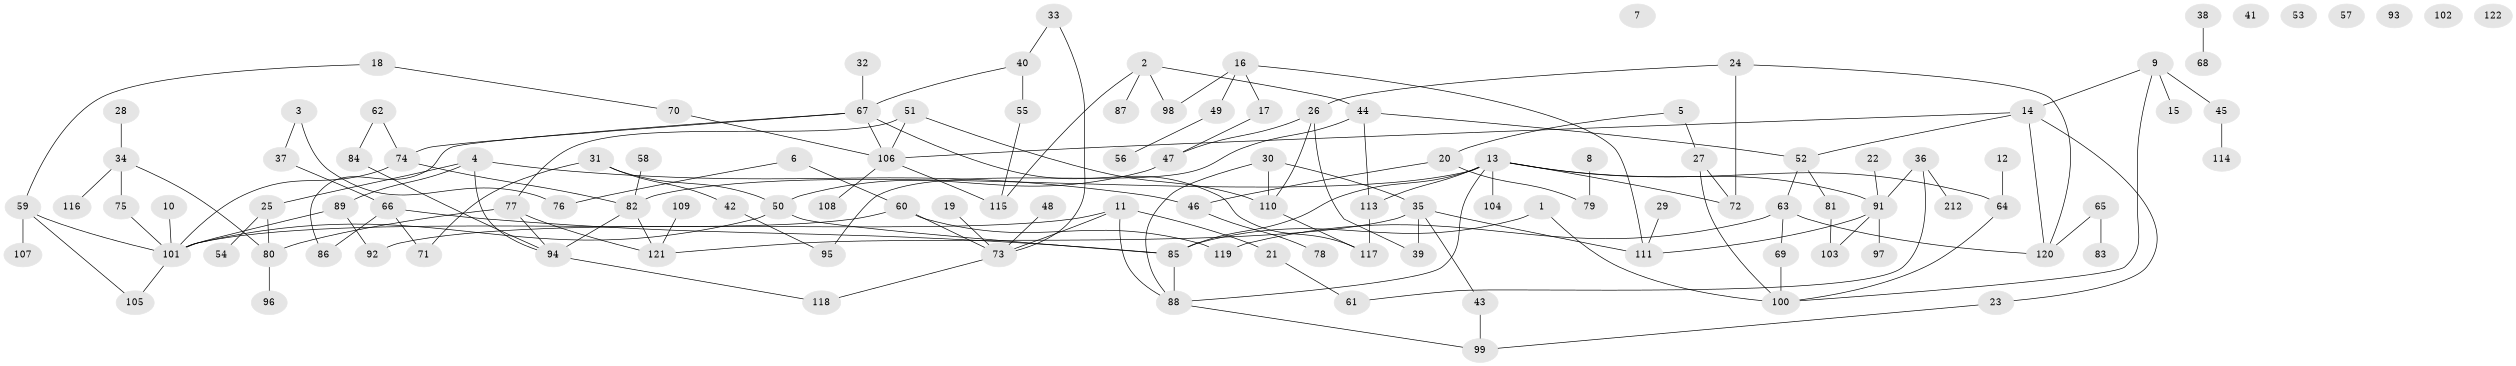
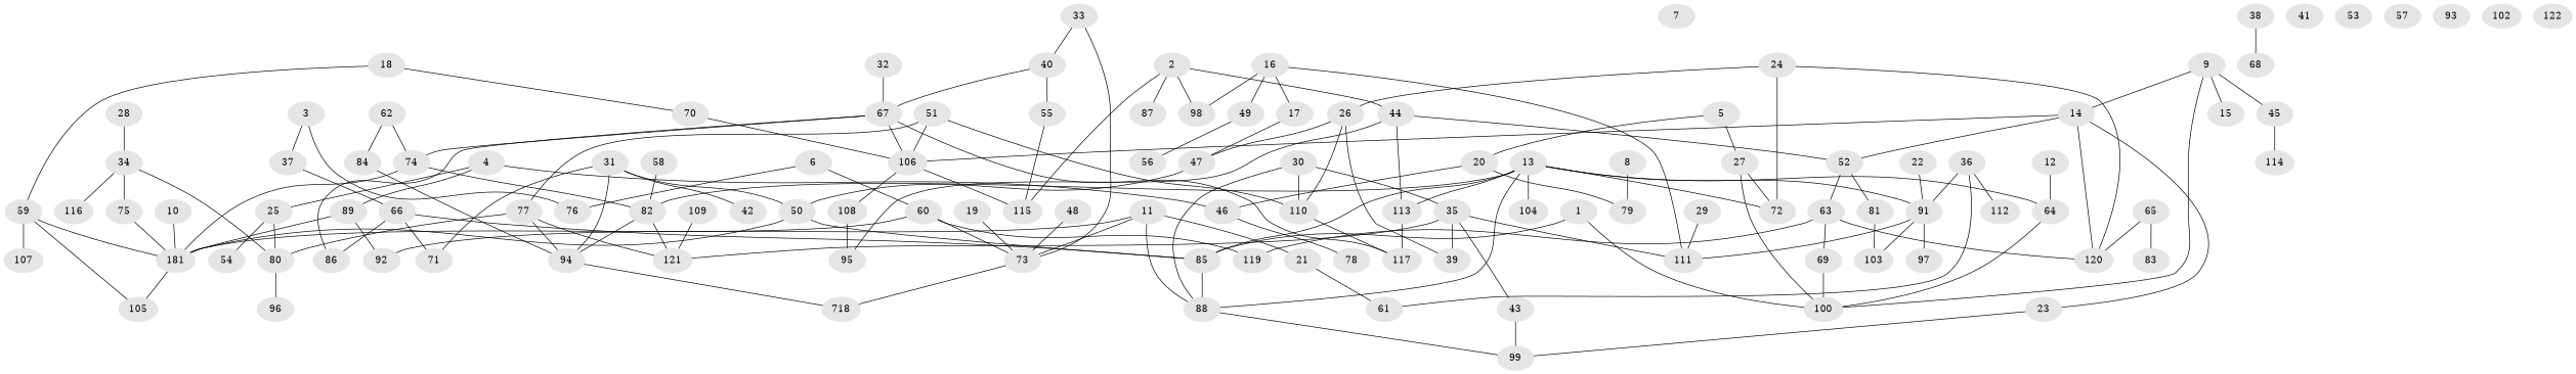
  graph {
    node [color=gray90 style=filled]
    1
    85
    100
    88
    2
    44
    87
    98
    115
    113
    52
    95
    3
    37
    76
    66
    4
    25
    46
    89
    94
    54
    80
    78
-   101
+   101 [label=181]
    92
-   118
+   118 [label=718]
    5
    20
    27
    79
    72
    6
    60
    73
    119
    7
    8
    9
    14
    15
    45
    23
    106
    120
    114
    10
    105
    11
    21
    61
    99
    12
    64
    13
    82
    91
    104
    121
    111
    103
    97
    117
    63
    81
    108
    16
    17
    49
    47
    56
    50
    18
    59
    70
    107
    19
    22
    24
    26
    39
    110
    96
    28
    34
    75
    116
    29
    30
    35
    43
    31
    42
    71
    32
    67
    74
    86
    33
    40
    55
    36
-   112 [label=212]
+   112
    38
    68
    41
    48
    51
    77
    69
    53
    57
    58
    62
    84
    65
    83
    93
    102
    109
    122
    1 -- 85
    1 -- 100
    85 -- 88
    88 -- 99
    2 -- 44
    2 -- 87
    2 -- 98
    2 -- 115
    44 -- 113
    44 -- 52
    44 -- 95
    113 -- 117
    52 -- 63
    52 -- 81
    3 -- 37
    3 -- 76
    37 -- 66
    66 -- 85
    66 -- 71
    66 -- 86
    4 -- 25
    4 -- 46
    4 -- 89
-   4 -- 94
+   31 -- 94
    25 -- 54
    25 -- 80
    46 -- 78
    89 -- 101
    89 -- 92
    94 -- 118
    80 -- 96
    101 -- 105
    5 -- 20
    5 -- 27
    20 -- 46
    20 -- 79
    27 -- 100
    27 -- 72
    6 -- 76
    6 -- 60
    60 -- 101
    60 -- 73
    60 -- 119
    73 -- 118
    8 -- 79
    9 -- 100
    9 -- 14
    9 -- 15
    9 -- 45
    14 -- 52
    14 -- 23
    14 -- 106
    14 -- 120
    45 -- 114
    23 -- 99
    106 -- 115
    106 -- 108
    10 -- 101
    11 -- 88
    11 -- 92
    11 -- 73
    11 -- 21
    21 -- 61
    12 -- 64
    64 -- 100
    13 -- 85
    13 -- 88
    13 -- 113
    13 -- 72
    13 -- 64
    13 -- 82
    13 -- 91
    13 -- 104
    82 -- 94
    82 -- 121
    91 -- 111
    91 -- 103
    91 -- 97
    63 -- 119
    63 -- 120
    63 -- 69
    81 -- 103
    16 -- 98
    16 -- 111
    16 -- 17
    16 -- 49
    17 -- 47
    49 -- 56
    47 -- 50
    50 -- 85
    50 -- 101
    18 -- 59
    18 -- 70
    59 -- 101
    59 -- 105
    59 -- 107
    70 -- 106
    19 -- 73
    22 -- 91
    24 -- 72
    24 -- 120
    24 -- 26
    26 -- 47
    26 -- 39
    26 -- 110
    110 -- 117
    28 -- 34
    34 -- 80
    34 -- 75
    34 -- 116
    75 -- 101
    29 -- 111
    30 -- 88
    30 -- 110
    30 -- 35
    35 -- 121
    35 -- 111
    35 -- 39
    35 -- 43
    43 -- 99
    31 -- 50
    31 -- 42
    31 -- 71
-   42 -- 95
+   108 -- 95
    32 -- 67
    67 -- 106
    67 -- 117
    67 -- 74
    67 -- 86
    74 -- 101
    74 -- 82
    33 -- 73
    33 -- 40
    40 -- 67
    40 -- 55
    55 -- 115
    36 -- 61
    36 -- 91
    36 -- 112
    38 -- 68
    48 -- 73
    51 -- 106
    51 -- 110
    51 -- 77
    77 -- 94
    77 -- 80
    77 -- 121
    69 -- 100
    58 -- 82
    62 -- 74
    62 -- 84
    84 -- 94
    65 -- 120
    65 -- 83
    109 -- 121
  }
